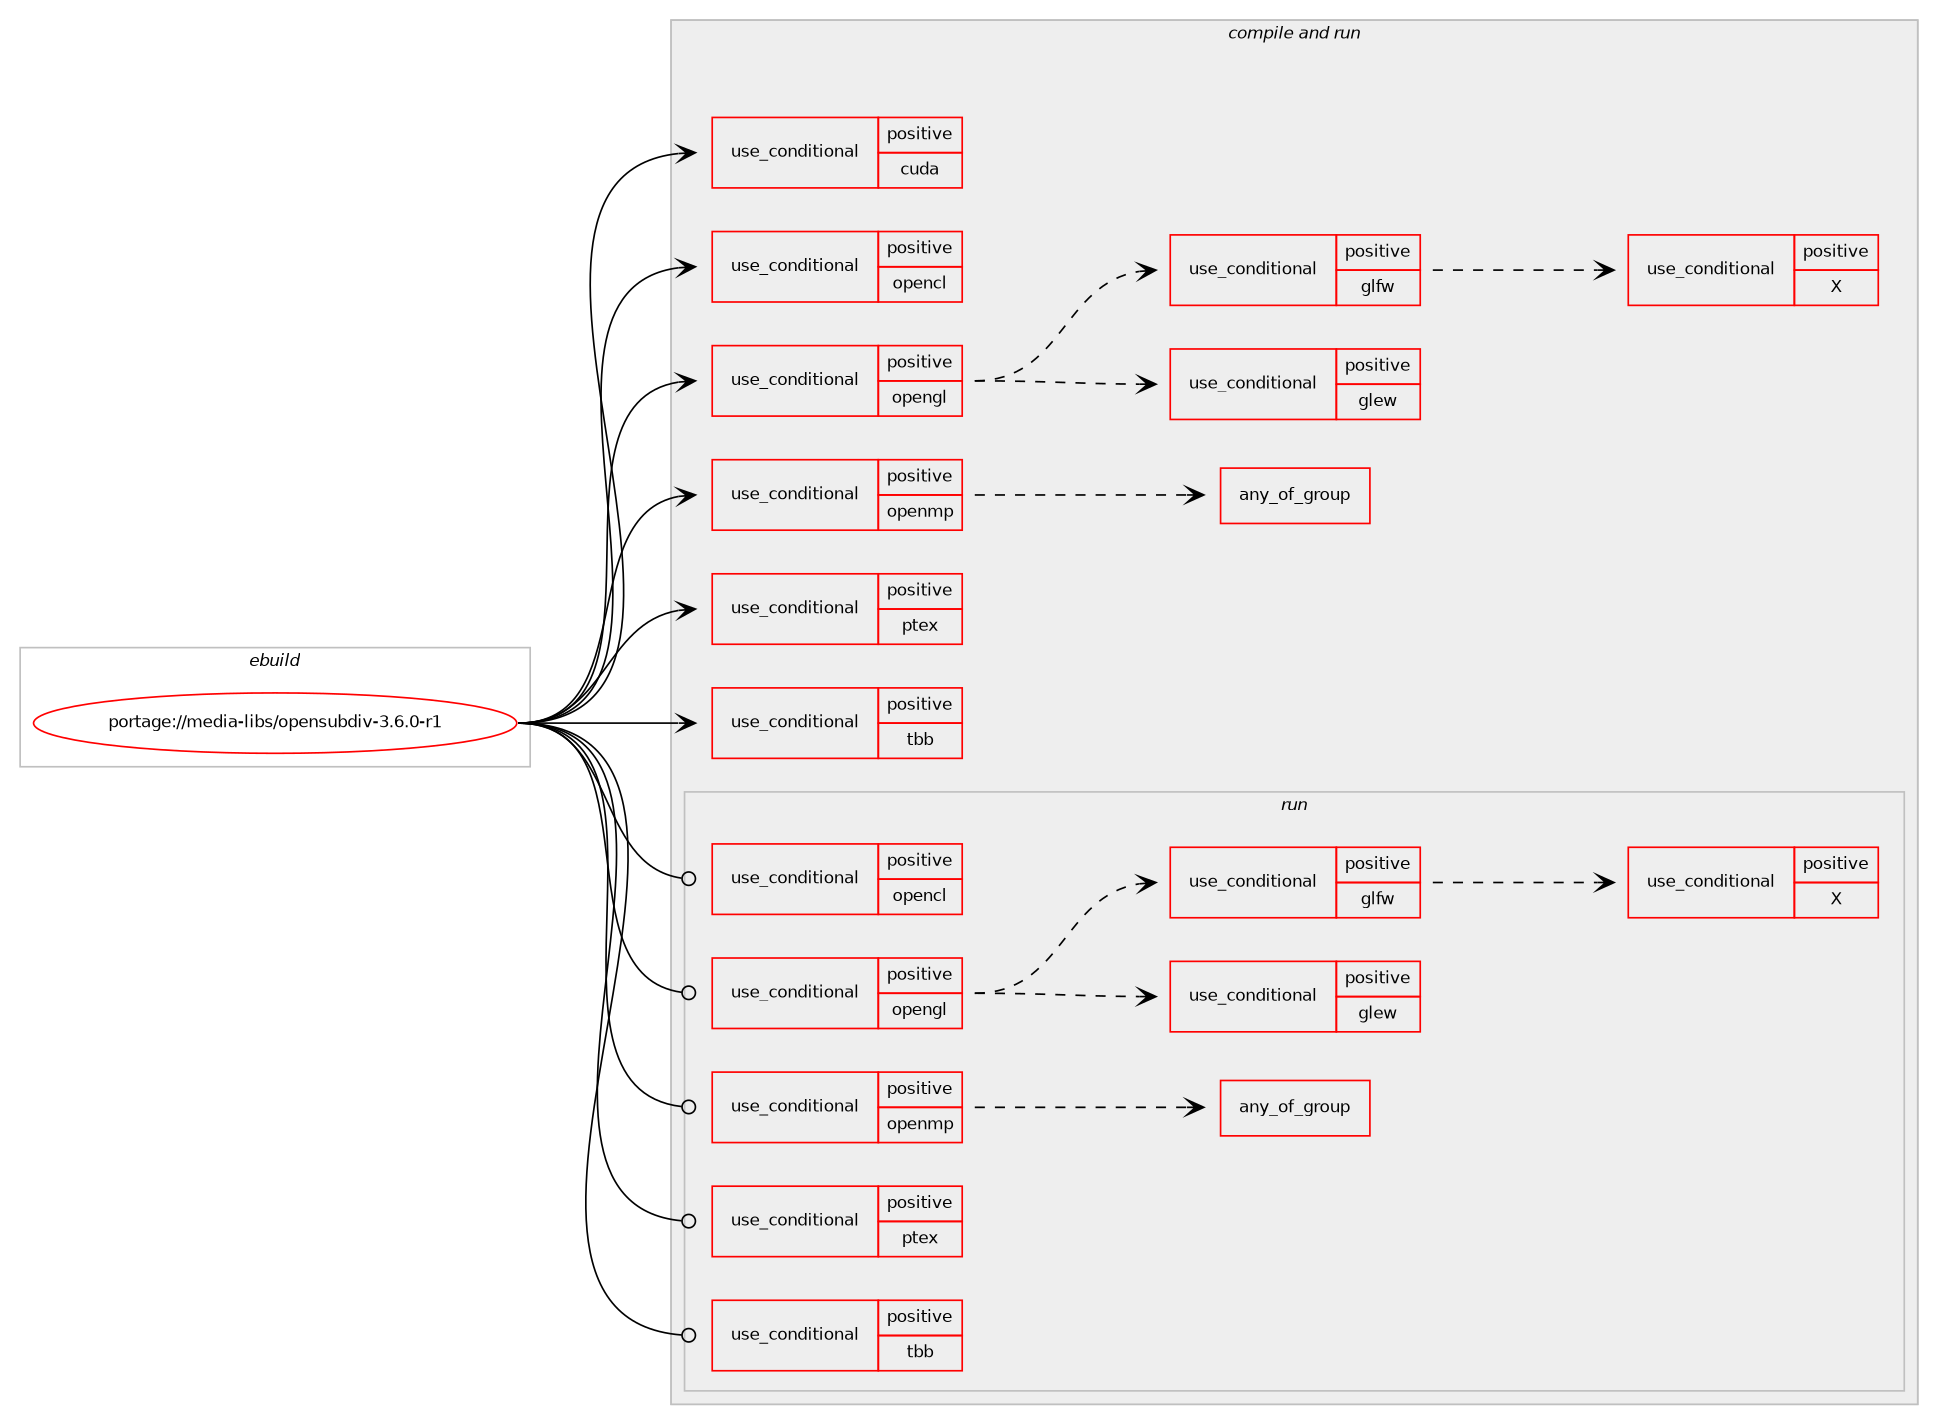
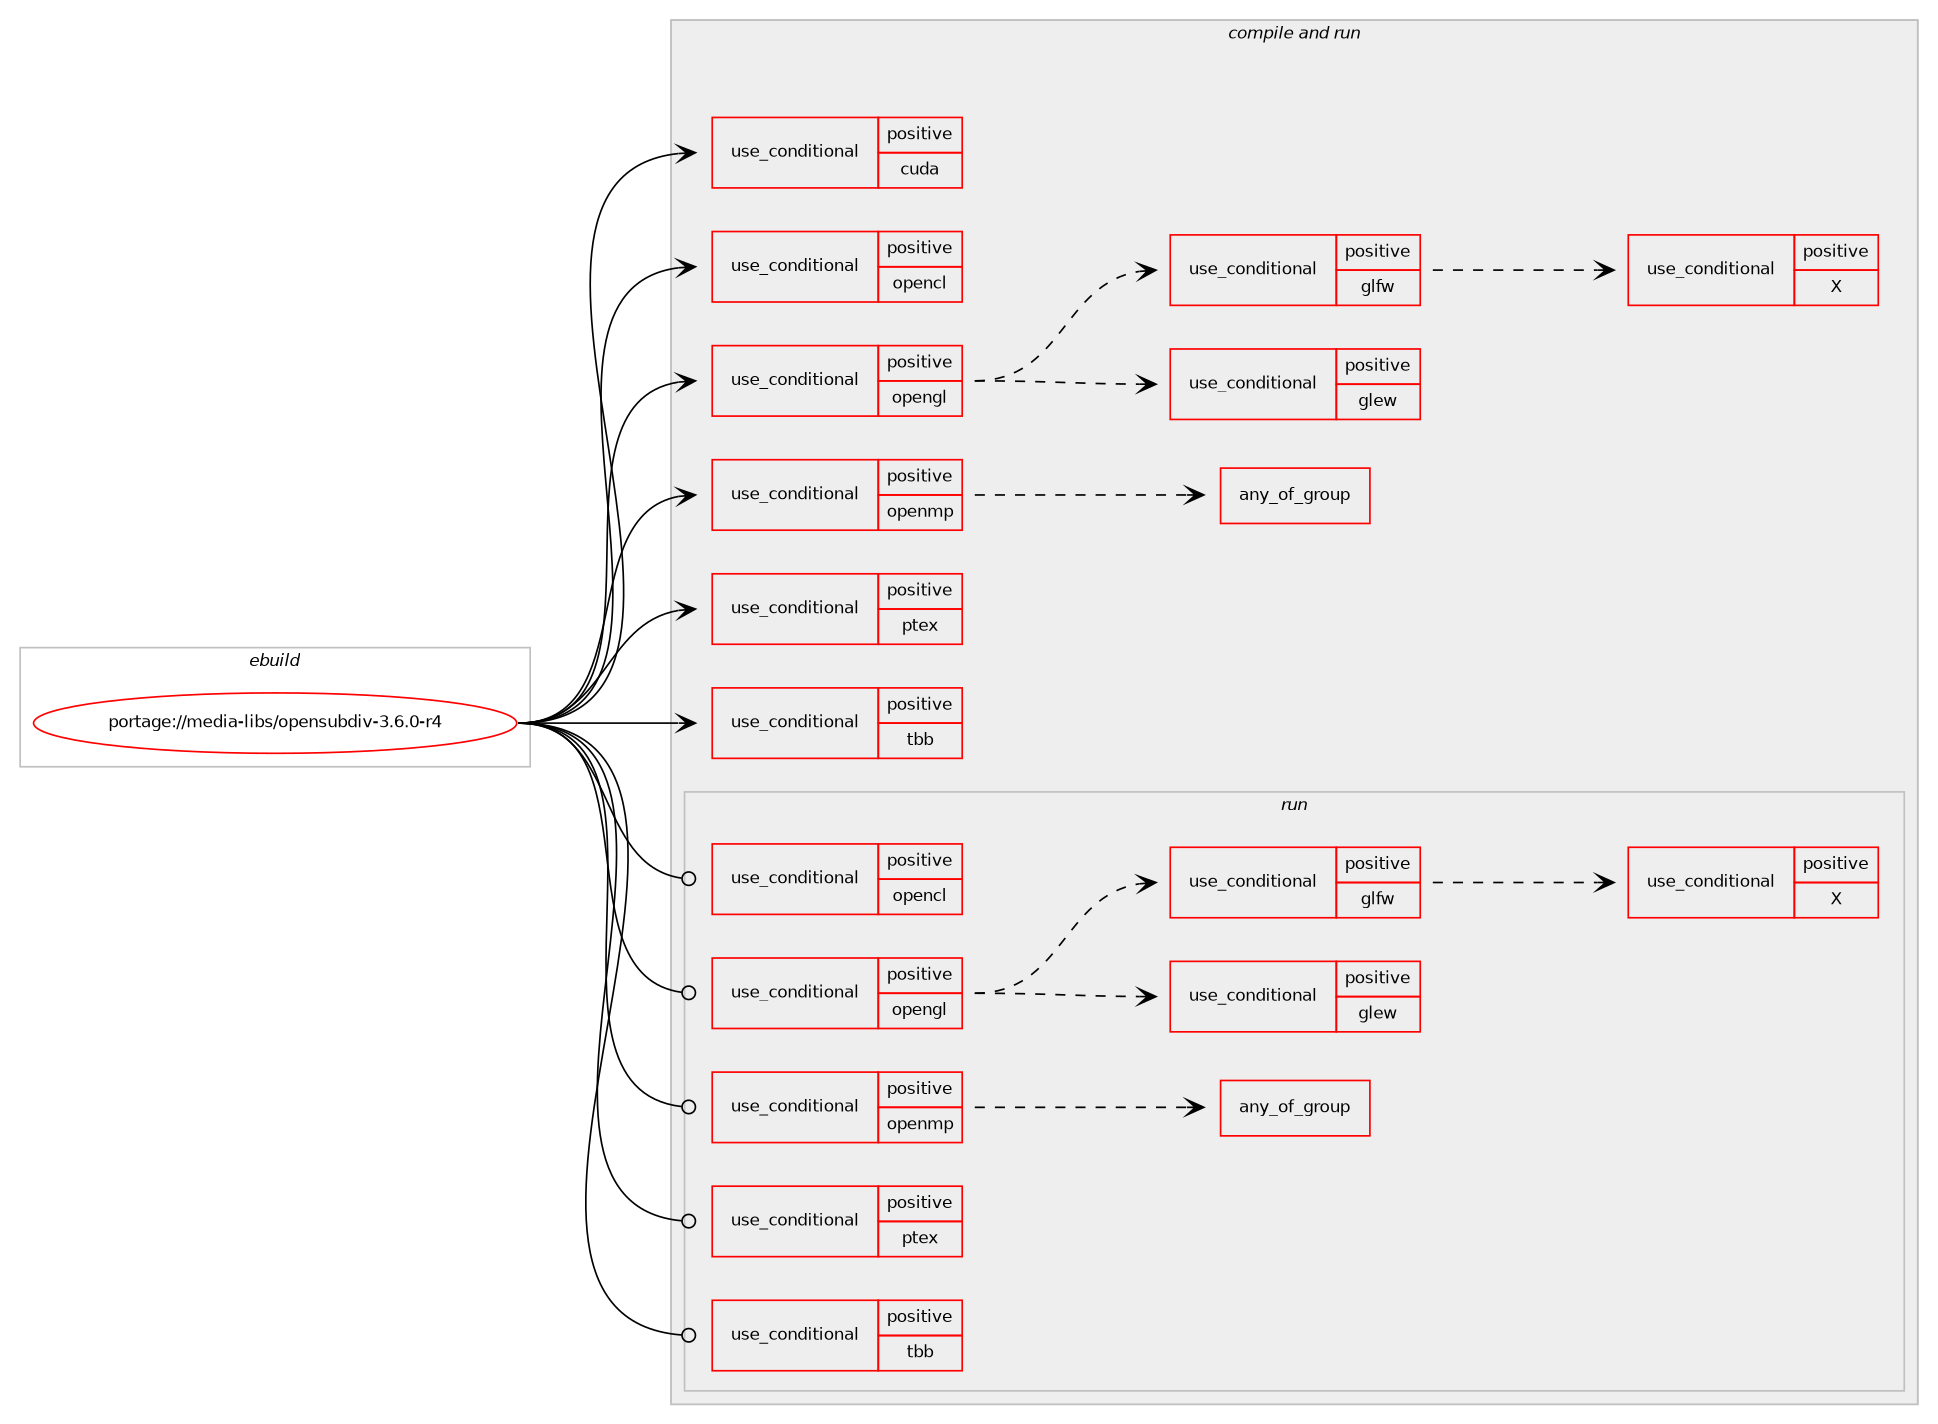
  digraph {
    compound=true
    concentrate=true
    fontname=Helvetica
    fontsize=10
    newrank=true
    rankdir=LR
    ranksep=1.5
    node [color=red fontname=Helvetica fontsize=10 shape=none]
    edge [arrowhead=vee headport=w style=solid tailport=e weight=20]
-   n1 [label="portage://media-libs/opensubdiv-3.6.0-r1" width=4 shape=""]
+   n1 [label="portage://media-libs/opensubdiv-3.6.0-r4" width=4 shape=""]
    n2 [label=<<TABLE BORDER="0" CELLBORDER="1" CELLSPACING="0" CELLPADDING="4"><TR><TD ROWSPAN="3" CELLPADDING="10">use_conditional</TD></TR><TR><TD>positive</TD></TR><TR><TD>cuda</TD></TR></TABLE>>]
    n3 [label=<<TABLE BORDER="0" CELLBORDER="1" CELLSPACING="0" CELLPADDING="4"><TR><TD ROWSPAN="3" CELLPADDING="10">use_conditional</TD></TR><TR><TD>positive</TD></TR><TR><TD>opencl</TD></TR></TABLE>>]
    n4 [label=<<TABLE BORDER="0" CELLBORDER="1" CELLSPACING="0" CELLPADDING="4"><TR><TD ROWSPAN="3" CELLPADDING="10">use_conditional</TD></TR><TR><TD>positive</TD></TR><TR><TD>glew</TD></TR></TABLE>>]
    n5 [label=<<TABLE BORDER="0" CELLBORDER="1" CELLSPACING="0" CELLPADDING="4"><TR><TD ROWSPAN="3" CELLPADDING="10">use_conditional</TD></TR><TR><TD>positive</TD></TR><TR><TD>X</TD></TR></TABLE>>]
    n6 [label=<<TABLE BORDER="0" CELLBORDER="1" CELLSPACING="0" CELLPADDING="4"><TR><TD ROWSPAN="3" CELLPADDING="10">use_conditional</TD></TR><TR><TD>positive</TD></TR><TR><TD>glfw</TD></TR></TABLE>>]
    n7 [label=<<TABLE BORDER="0" CELLBORDER="1" CELLSPACING="0" CELLPADDING="4"><TR><TD ROWSPAN="3" CELLPADDING="10">use_conditional</TD></TR><TR><TD>positive</TD></TR><TR><TD>opengl</TD></TR></TABLE>>]
    n8 [label=<<TABLE BORDER="0" CELLBORDER="1" CELLSPACING="0" CELLPADDING="4"><TR><TD CELLPADDING="10">any_of_group</TD></TR></TABLE>>]
    n9 [label=<<TABLE BORDER="0" CELLBORDER="1" CELLSPACING="0" CELLPADDING="4"><TR><TD ROWSPAN="3" CELLPADDING="10">use_conditional</TD></TR><TR><TD>positive</TD></TR><TR><TD>openmp</TD></TR></TABLE>>]
    n10 [label=<<TABLE BORDER="0" CELLBORDER="1" CELLSPACING="0" CELLPADDING="4"><TR><TD ROWSPAN="3" CELLPADDING="10">use_conditional</TD></TR><TR><TD>positive</TD></TR><TR><TD>ptex</TD></TR></TABLE>>]
    n11 [label=<<TABLE BORDER="0" CELLBORDER="1" CELLSPACING="0" CELLPADDING="4"><TR><TD ROWSPAN="3" CELLPADDING="10">use_conditional</TD></TR><TR><TD>positive</TD></TR><TR><TD>tbb</TD></TR></TABLE>>]
    n12 [label=<<TABLE BORDER="0" CELLBORDER="1" CELLSPACING="0" CELLPADDING="4"><TR><TD ROWSPAN="3" CELLPADDING="10">use_conditional</TD></TR><TR><TD>positive</TD></TR><TR><TD>opencl</TD></TR></TABLE>>]
    n13 [label=<<TABLE BORDER="0" CELLBORDER="1" CELLSPACING="0" CELLPADDING="4"><TR><TD ROWSPAN="3" CELLPADDING="10">use_conditional</TD></TR><TR><TD>positive</TD></TR><TR><TD>glew</TD></TR></TABLE>>]
    n14 [label=<<TABLE BORDER="0" CELLBORDER="1" CELLSPACING="0" CELLPADDING="4"><TR><TD ROWSPAN="3" CELLPADDING="10">use_conditional</TD></TR><TR><TD>positive</TD></TR><TR><TD>X</TD></TR></TABLE>>]
    n15 [label=<<TABLE BORDER="0" CELLBORDER="1" CELLSPACING="0" CELLPADDING="4"><TR><TD ROWSPAN="3" CELLPADDING="10">use_conditional</TD></TR><TR><TD>positive</TD></TR><TR><TD>glfw</TD></TR></TABLE>>]
    n16 [label=<<TABLE BORDER="0" CELLBORDER="1" CELLSPACING="0" CELLPADDING="4"><TR><TD ROWSPAN="3" CELLPADDING="10">use_conditional</TD></TR><TR><TD>positive</TD></TR><TR><TD>opengl</TD></TR></TABLE>>]
    n17 [label=<<TABLE BORDER="0" CELLBORDER="1" CELLSPACING="0" CELLPADDING="4"><TR><TD CELLPADDING="10">any_of_group</TD></TR></TABLE>>]
    n18 [label=<<TABLE BORDER="0" CELLBORDER="1" CELLSPACING="0" CELLPADDING="4"><TR><TD ROWSPAN="3" CELLPADDING="10">use_conditional</TD></TR><TR><TD>positive</TD></TR><TR><TD>openmp</TD></TR></TABLE>>]
    n19 [label=<<TABLE BORDER="0" CELLBORDER="1" CELLSPACING="0" CELLPADDING="4"><TR><TD ROWSPAN="3" CELLPADDING="10">use_conditional</TD></TR><TR><TD>positive</TD></TR><TR><TD>ptex</TD></TR></TABLE>>]
    n20 [label=<<TABLE BORDER="0" CELLBORDER="1" CELLSPACING="0" CELLPADDING="4"><TR><TD ROWSPAN="3" CELLPADDING="10">use_conditional</TD></TR><TR><TD>positive</TD></TR><TR><TD>tbb</TD></TR></TABLE>>]
    subgraph cluster_1 {
      color=gray
      label=<<i>ebuild</i>>
      rank=same
      n1
    }
    subgraph cluster_2 {
      color=gray
      label=<<i>dependencies</i>>
      subgraph cluster_3 {
        color=gray
        fillcolor="#eeeeee"
        label=<<i>compile</i>>
        style=filled
        subgraph sub_4 {
          color=gray
          fillcolor="#eeeeee"
          label=<<i>compile</i>>
          style=filled
          n2
        }
        subgraph sub_5 {
          color=gray
          fillcolor="#eeeeee"
          label=<<i>compile</i>>
          style=filled
          n3
        }
        subgraph sub_6 {
          color=gray
          fillcolor="#eeeeee"
          label=<<i>compile</i>>
          style=filled
          n7
          subgraph sub_7 {
            color=gray
            fillcolor="#eeeeee"
            label=<<i>compile</i>>
            style=filled
            n4
          }
          subgraph sub_8 {
            color=gray
            fillcolor="#eeeeee"
            label=<<i>compile</i>>
            style=filled
            n6
            subgraph sub_9 {
              color=gray
              fillcolor="#eeeeee"
              label=<<i>compile</i>>
              style=filled
              n5
            }
          }
        }
        subgraph sub_10 {
          color=gray
          fillcolor="#eeeeee"
          label=<<i>compile</i>>
          style=filled
          n9
          subgraph sub_11 {
            color=gray
            fillcolor="#eeeeee"
            label=<<i>compile</i>>
            style=filled
            n8
          }
        }
        subgraph sub_12 {
          color=gray
          fillcolor="#eeeeee"
          label=<<i>compile</i>>
          style=filled
          n10
        }
        subgraph sub_13 {
          color=gray
          fillcolor="#eeeeee"
          label=<<i>compile</i>>
          style=filled
          n11
        }
      }
      subgraph cluster_14 {
        color=gray
        fillcolor="#eeeeee"
        label=<<i>compile and run</i>>
        style=filled
      }
      subgraph cluster_15 {
        color=gray
        fillcolor="#eeeeee"
        label=<<i>run</i>>
        style=filled
        subgraph sub_16 {
          color=gray
          fillcolor="#eeeeee"
          label=<<i>run</i>>
          style=filled
          n12
        }
        subgraph sub_17 {
          color=gray
          fillcolor="#eeeeee"
          label=<<i>run</i>>
          style=filled
          n16
          subgraph sub_18 {
            color=gray
            fillcolor="#eeeeee"
            label=<<i>run</i>>
            style=filled
            n13
          }
          subgraph sub_19 {
            color=gray
            fillcolor="#eeeeee"
            label=<<i>run</i>>
            style=filled
            n15
            subgraph sub_20 {
              color=gray
              fillcolor="#eeeeee"
              label=<<i>run</i>>
              style=filled
              n14
            }
          }
        }
        subgraph sub_21 {
          color=gray
          fillcolor="#eeeeee"
          label=<<i>run</i>>
          style=filled
          n18
          subgraph sub_22 {
            color=gray
            fillcolor="#eeeeee"
            label=<<i>run</i>>
            style=filled
            n17
          }
        }
        subgraph sub_23 {
          color=gray
          fillcolor="#eeeeee"
          label=<<i>run</i>>
          style=filled
          n19
        }
        subgraph sub_24 {
          color=gray
          fillcolor="#eeeeee"
          label=<<i>run</i>>
          style=filled
          n20
        }
      }
    }
    subgraph cluster_25 {
      color=gray
      label=<<i>candidates</i>>
      rank=same
    }
    n1 -> n2
    n1 -> n3
    n1 -> n7
    n1 -> n9
    n1 -> n10
    n1 -> n11
    n1 -> n12 [arrowhead=odot]
    n1 -> n16 [arrowhead=odot]
    n1 -> n18 [arrowhead=odot]
    n1 -> n19 [arrowhead=odot]
    n1 -> n20 [arrowhead=odot]
    n6 -> n5 [style=dashed]
    n7 -> n4 [style=dashed]
    n7 -> n6 [style=dashed]
    n9 -> n8 [style=dashed]
    n15 -> n14 [style=dashed]
    n16 -> n13 [style=dashed]
    n16 -> n15 [style=dashed]
    n18 -> n17 [style=dashed]
  }
